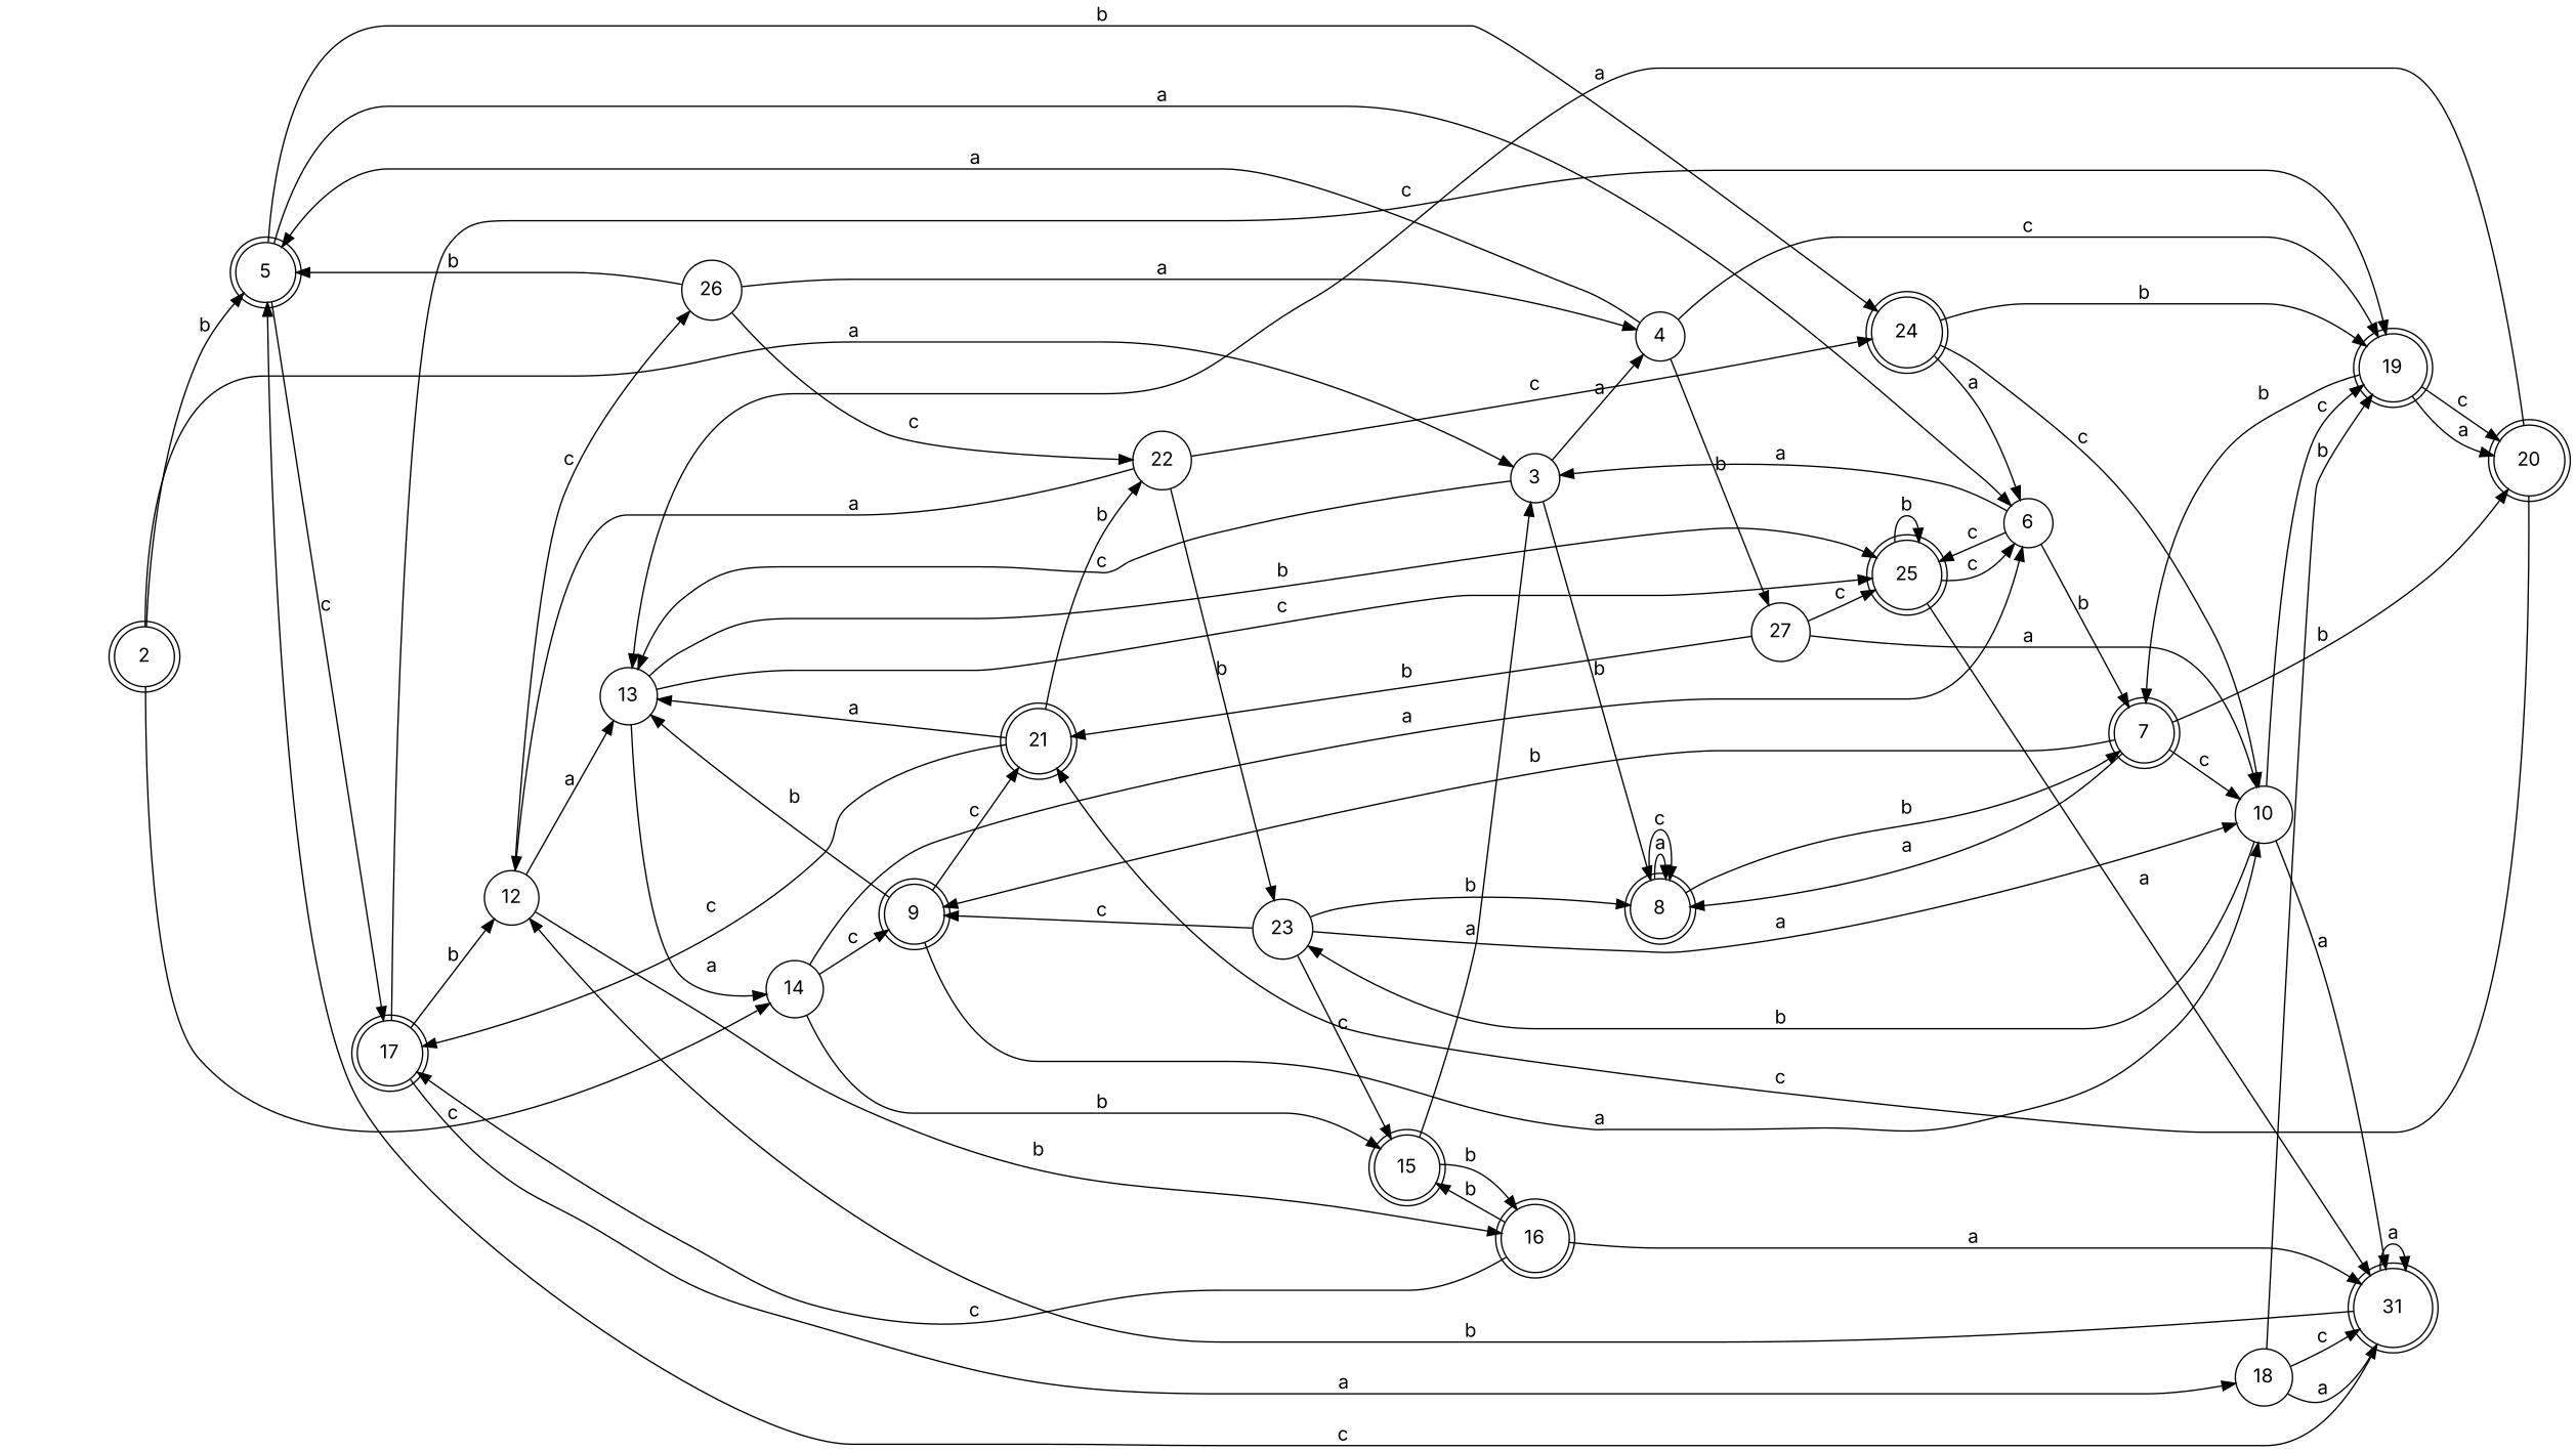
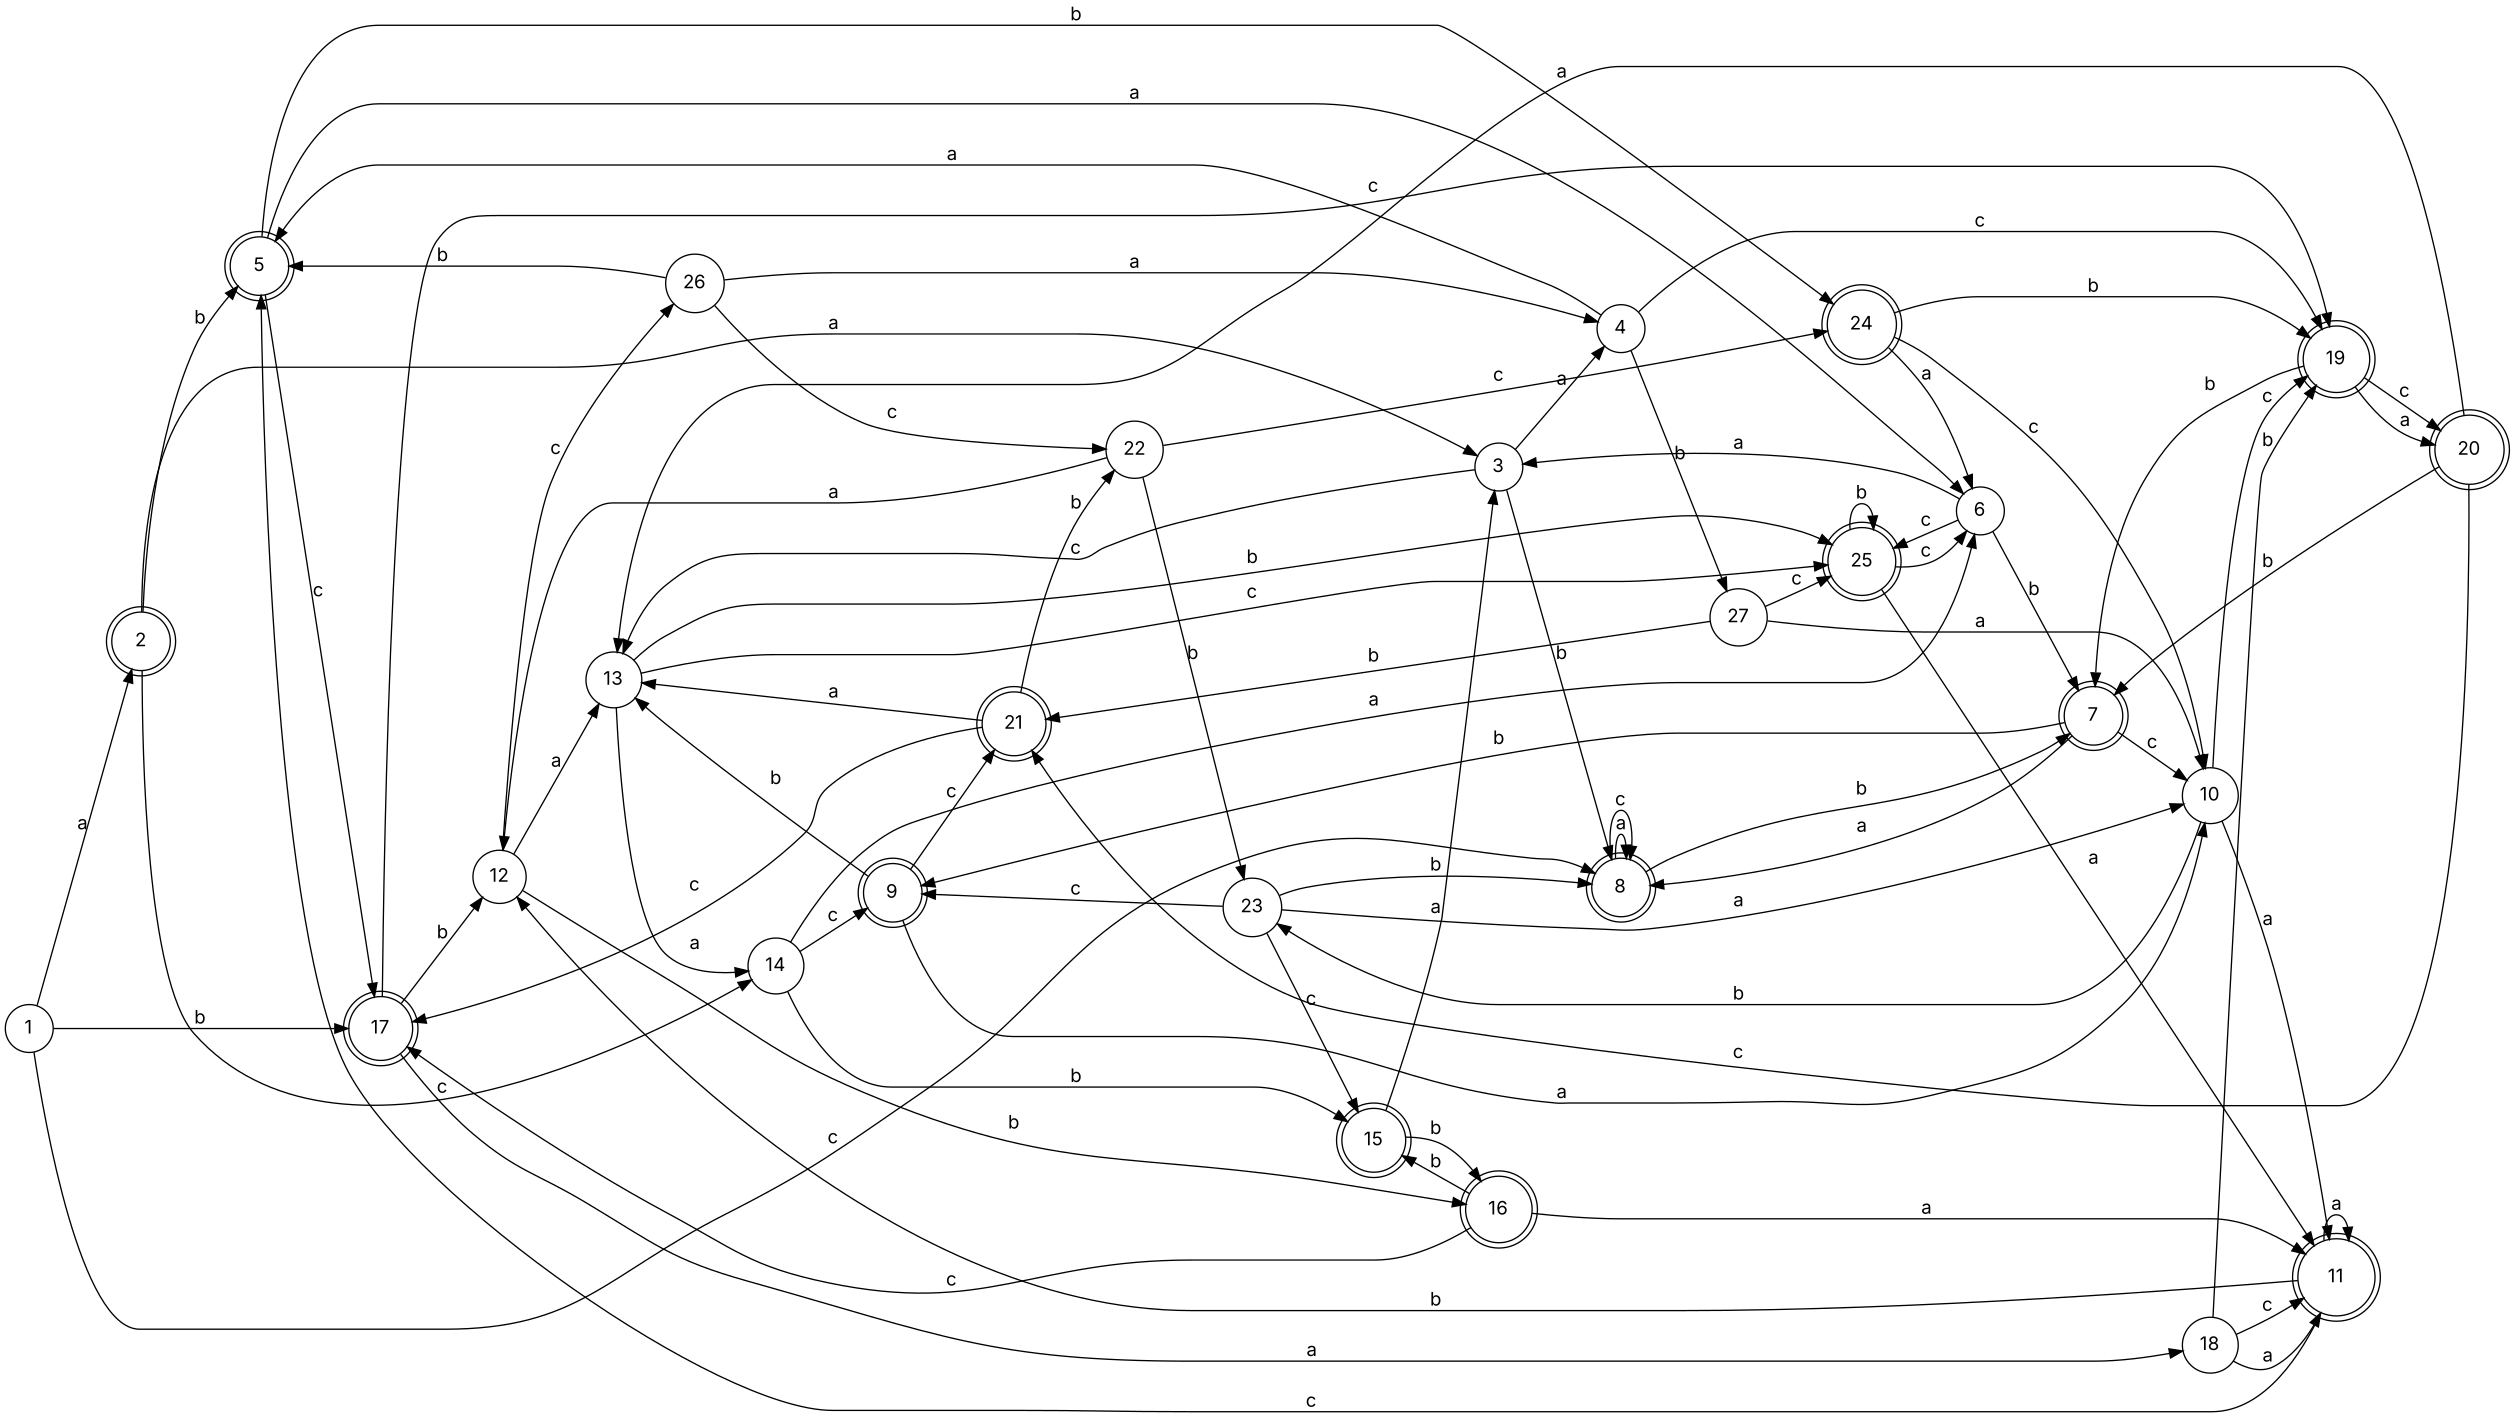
  digraph {
    fontname=Inter
    rankdir=LR
    node [color=black fillcolor=white fontname=Inter shape=doublecircle style="rounded,filled"]
    edge [fontname=Inter]
+   n1 [label=1 shape=circle style=filled]
    n2 [label=2]
    n3 [label=8]
    n4 [label=17]
    n5 [label=9]
    n6 [label=13 shape=circle style=filled]
    n7 [label=10 shape=circle style=filled]
    n8 [label=21]
-   n9 [label=31]
+   n9 [label=11]
    n10 [label=5]
    n11 [label=12 shape=circle style=filled]
    n12 [label=3 shape=circle style=filled]
    n13 [label=14 shape=circle style=filled]
    n14 [label=7]
    n15 [label=19]
    n16 [label=18 shape=circle style=filled]
    n17 [label=4 shape=circle style=filled]
    n18 [label=6 shape=circle style=filled]
    n19 [label=24]
    n20 [label=15]
    n21 [label=27 shape=circle style=filled]
    n22 [label=25]
    n23 [label=20]
    n24 [label=23 shape=circle style=filled]
    n25 [label=22 shape=circle style=filled]
    n26 [label=16]
    n27 [label=26 shape=circle style=filled]
+   n1 -> n2 [label=a]
+   n1 -> n3 [label=c]
+   n1 -> n4 [label=b]
    n2 -> n10 [label=b]
    n2 -> n12 [label=a]
    n2 -> n13 [label=c]
    n3 -> n3 [label=a]
    n3 -> n3 [label=c]
    n3 -> n14 [label=b]
    n4 -> n11 [label=b]
    n4 -> n15 [label=c]
    n4 -> n16 [label=a]
    n5 -> n6 [label=b]
    n5 -> n7 [label=a]
    n5 -> n8 [label=c]
    n6 -> n13 [label=a]
    n6 -> n22 [label=b]
    n6 -> n22 [label=c]
    n7 -> n9 [label=a]
    n7 -> n15 [label=c]
    n7 -> n24 [label=b]
    n8 -> n4 [label=c]
    n8 -> n6 [label=a]
    n8 -> n25 [label=b]
    n9 -> n9 [label=a]
    n9 -> n10 [label=c]
    n9 -> n11 [label=b]
    n10 -> n4 [label=c]
    n10 -> n18 [label=a]
    n10 -> n19 [label=b]
    n11 -> n6 [label=a]
    n11 -> n26 [label=b]
    n11 -> n27 [label=c]
    n12 -> n3 [label=b]
    n12 -> n6 [label=c]
    n12 -> n17 [label=a]
    n13 -> n5 [label=c]
    n13 -> n18 [label=a]
    n13 -> n20 [label=b]
    n14 -> n3 [label=a]
    n14 -> n5 [label=b]
    n14 -> n7 [label=c]
    n15 -> n14 [label=b]
    n15 -> n23 [label=a]
    n15 -> n23 [label=c]
    n16 -> n9 [label=a]
    n16 -> n9 [label=c]
    n16 -> n15 [label=b]
    n17 -> n10 [label=a]
    n17 -> n15 [label=c]
    n17 -> n21 [label=b]
    n18 -> n12 [label=a]
    n18 -> n14 [label=b]
    n18 -> n22 [label=c]
    n19 -> n7 [label=c]
    n19 -> n15 [label=b]
    n19 -> n18 [label=a]
    n20 -> n12 [label=a]
    n20 -> n26 [label=b]
    n21 -> n7 [label=a]
    n21 -> n8 [label=b]
    n21 -> n22 [label=c]
    n22 -> n9 [label=a]
    n22 -> n18 [label=c]
    n22 -> n22 [label=b]
    n23 -> n6 [label=a]
    n23 -> n8 [label=c]
-   n14 -> n23 [label=b]
+   n23 -> n14 [label=b]
    n24 -> n3 [label=b]
    n24 -> n5 [label=c]
    n24 -> n7 [label=a]
    n24 -> n20 [label=c]
    n25 -> n11 [label=a]
    n25 -> n19 [label=c]
    n25 -> n24 [label=b]
    n26 -> n4 [label=c]
    n26 -> n9 [label=a]
    n26 -> n20 [label=b]
    n27 -> n10 [label=b]
    n27 -> n17 [label=a]
    n27 -> n25 [label=c]
  }
